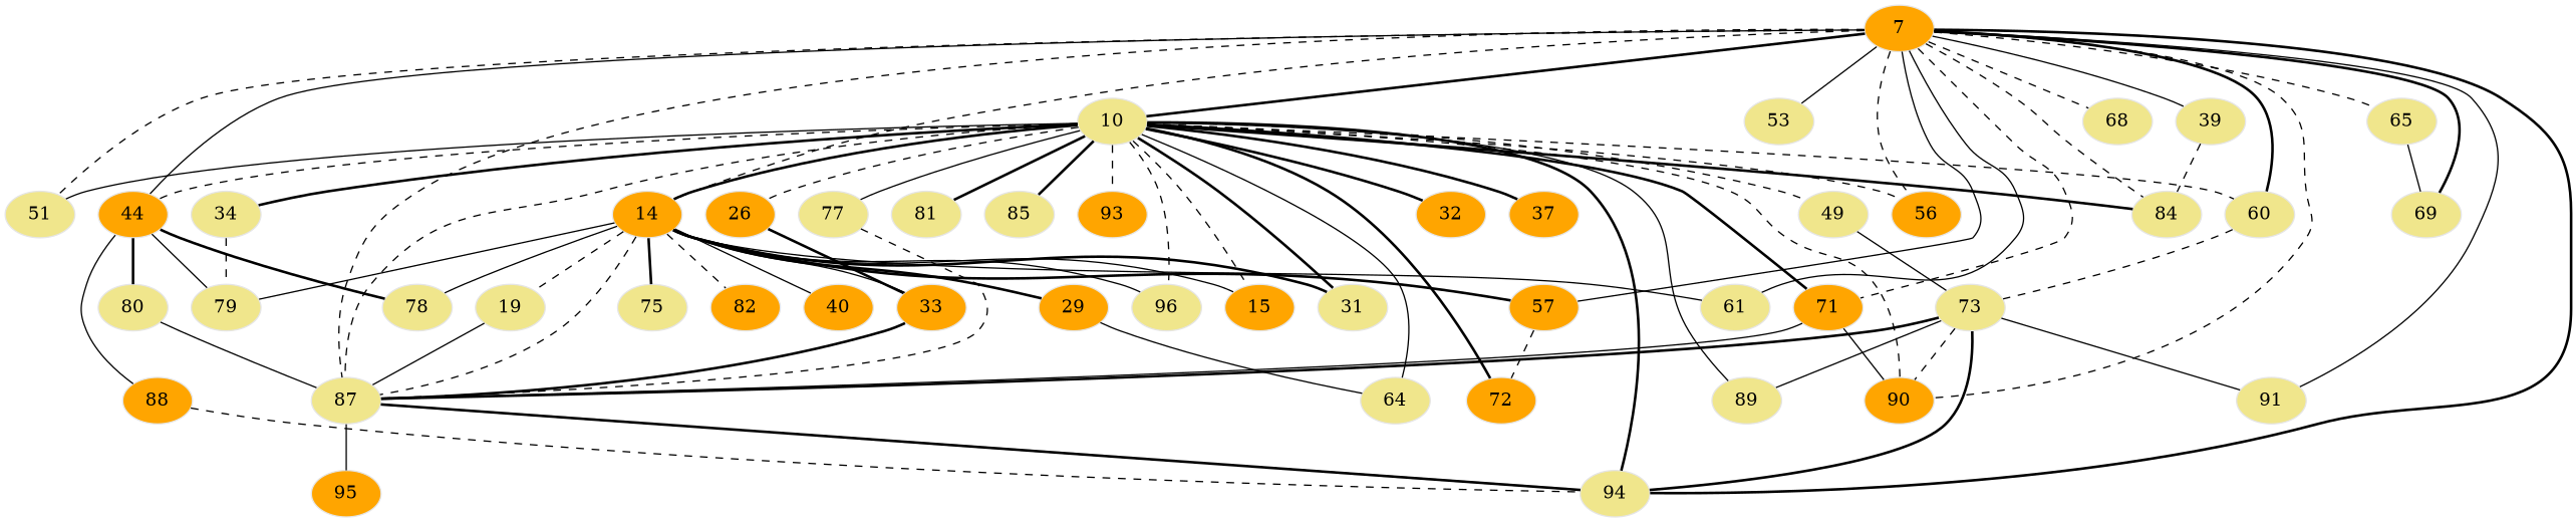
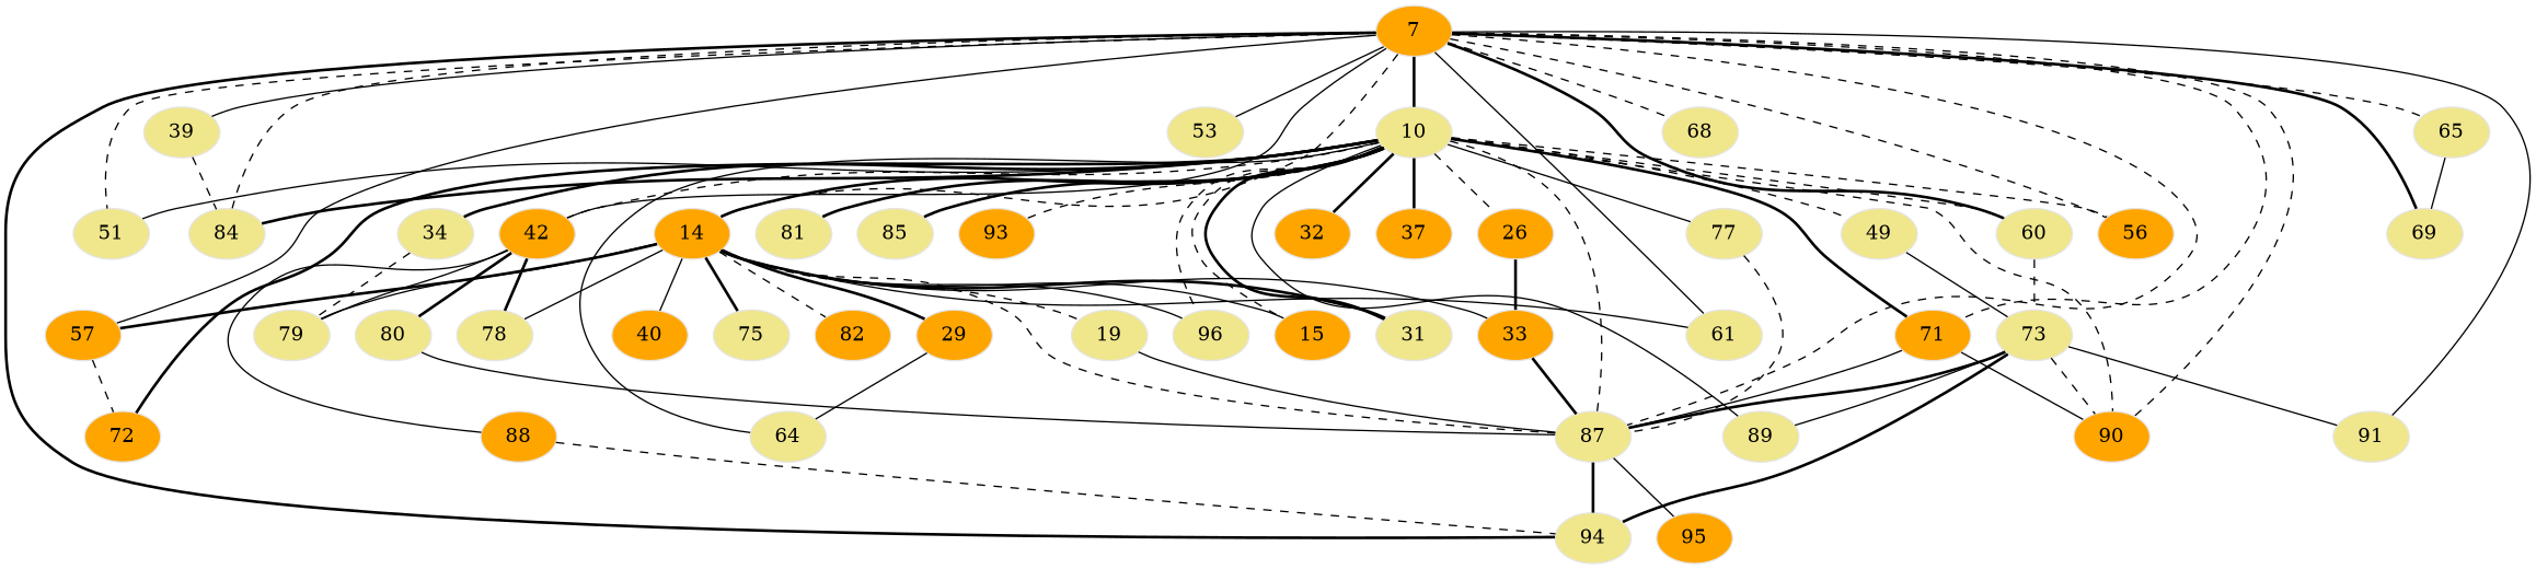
  graph {
    node [color=gray90 fillcolor=khaki style=filled]
    edge [style=dashed]
    7 [fillcolor=orange super="+5"]
    10 [super="+6+2"]
    14 [fillcolor=orange super="+4"]
    39 [super="+24"]
-   44 [fillcolor=orange super="+22+41"]
+   44 [fillcolor=orange super="+22+41" label=42]
    51
    53
    56 [fillcolor=orange]
    57 [fillcolor=orange super="+21"]
    60 [super="+38"]
    61
    65 [super="+62+50"]
    68 [super="+43"]
    69
    71 [fillcolor=orange super="+58"]
    84 [super="+54+59+70"]
    87 [super="+76+36+86"]
    90 [fillcolor=orange super="+74+45"]
    91
    94 [super="+27+52"]
    15 [fillcolor=orange]
    26 [fillcolor=orange]
    31
    32 [fillcolor=orange]
    34 [super="+13"]
    37 [fillcolor=orange super="+12"]
    49
    64
    72 [fillcolor=orange]
    77
    81 [super="+28"]
    85
    89
    93 [fillcolor=orange]
    96
    19
    29 [fillcolor=orange]
    33 [fillcolor=orange super="+20"]
    40 [fillcolor=orange]
    75
    78
    79 [super="+35"]
    82 [fillcolor=orange]
    80
    88 [fillcolor=orange]
    73 [super="+66"]
    95 [fillcolor=orange]
    7 -- 10 [style=bold weight=8]
    7 -- 14 [weight=4]
    7 -- 39 [style=solid weight=3]
    7 -- 44 [style=solid weight=2]
    7 -- 51
    7 -- 53 [style=solid weight=2]
    7 -- 56
    7 -- 57 [style=solid weight=2]
    7 -- 60 [style=bold]
    7 -- 61 [style=solid]
    7 -- 65 [weight=6]
    7 -- 68 [weight=3]
    7 -- 69 [style=bold]
    7 -- 71
    7 -- 84 [weight=2]
    7 -- 87 [weight=6]
    7 -- 90 [weight=3]
    7 -- 91 [style=solid]
    7 -- 94 [style=bold]
    10 -- 14 [style=bold weight=9]
    10 -- 44 [weight=2]
    10 -- 51 [style=solid]
    10 -- 56
    10 -- 60
    10 -- 71 [style=bold]
    10 -- 84 [style=bold weight=3]
    10 -- 87 [weight=12]
    10 -- 90 [weight=4]
-   10 -- 94 [style=bold weight=4]
    10 -- 15
    10 -- 26
    10 -- 31 [style=bold]
    10 -- 32 [style=bold weight=2]
    10 -- 34 [style=bold weight=3]
    10 -- 37 [style=bold weight=3]
    10 -- 49
    10 -- 64 [style=solid]
    10 -- 72 [style=bold]
    10 -- 77 [style=solid]
    10 -- 81 [style=bold weight=3]
    10 -- 85 [style=bold weight=2]
    10 -- 89 [style=solid]
    10 -- 93 [weight=2]
    10 -- 96
    14 -- 57 [style=bold]
    14 -- 61 [style=solid]
    14 -- 87 [weight=4]
    14 -- 15 [style=solid]
    14 -- 31 [style=bold]
    14 -- 96 [style=solid]
    14 -- 19
    14 -- 29 [style=bold weight=2]
    14 -- 33 [style=solid]
    14 -- 40 [style=solid weight=2]
    14 -- 75 [style=bold weight=2]
    14 -- 78 [style=solid]
    14 -- 79 [style=solid]
    14 -- 82 [weight=2]
    39 -- 84
    44 -- 78 [style=bold]
    44 -- 79 [style=solid]
    44 -- 80 [style=bold]
    44 -- 88 [style=solid]
    57 -- 72
    60 -- 73
    65 -- 69 [style=solid]
    71 -- 87 [style=solid]
    71 -- 90 [style=solid]
    87 -- 94 [style=bold weight=3]
    87 -- 95 [style=solid]
    26 -- 33 [style=bold]
    34 -- 79
    49 -- 73 [style=solid]
    77 -- 87
    19 -- 87 [style=solid]
    29 -- 64 [style=solid]
    33 -- 87 [style=bold weight=2]
    80 -- 87 [style=solid]
    88 -- 94
    73 -- 87 [style=bold weight=2]
    73 -- 90
    73 -- 91 [style=solid]
    73 -- 94 [style=bold]
    73 -- 89 [style=solid]
  }
